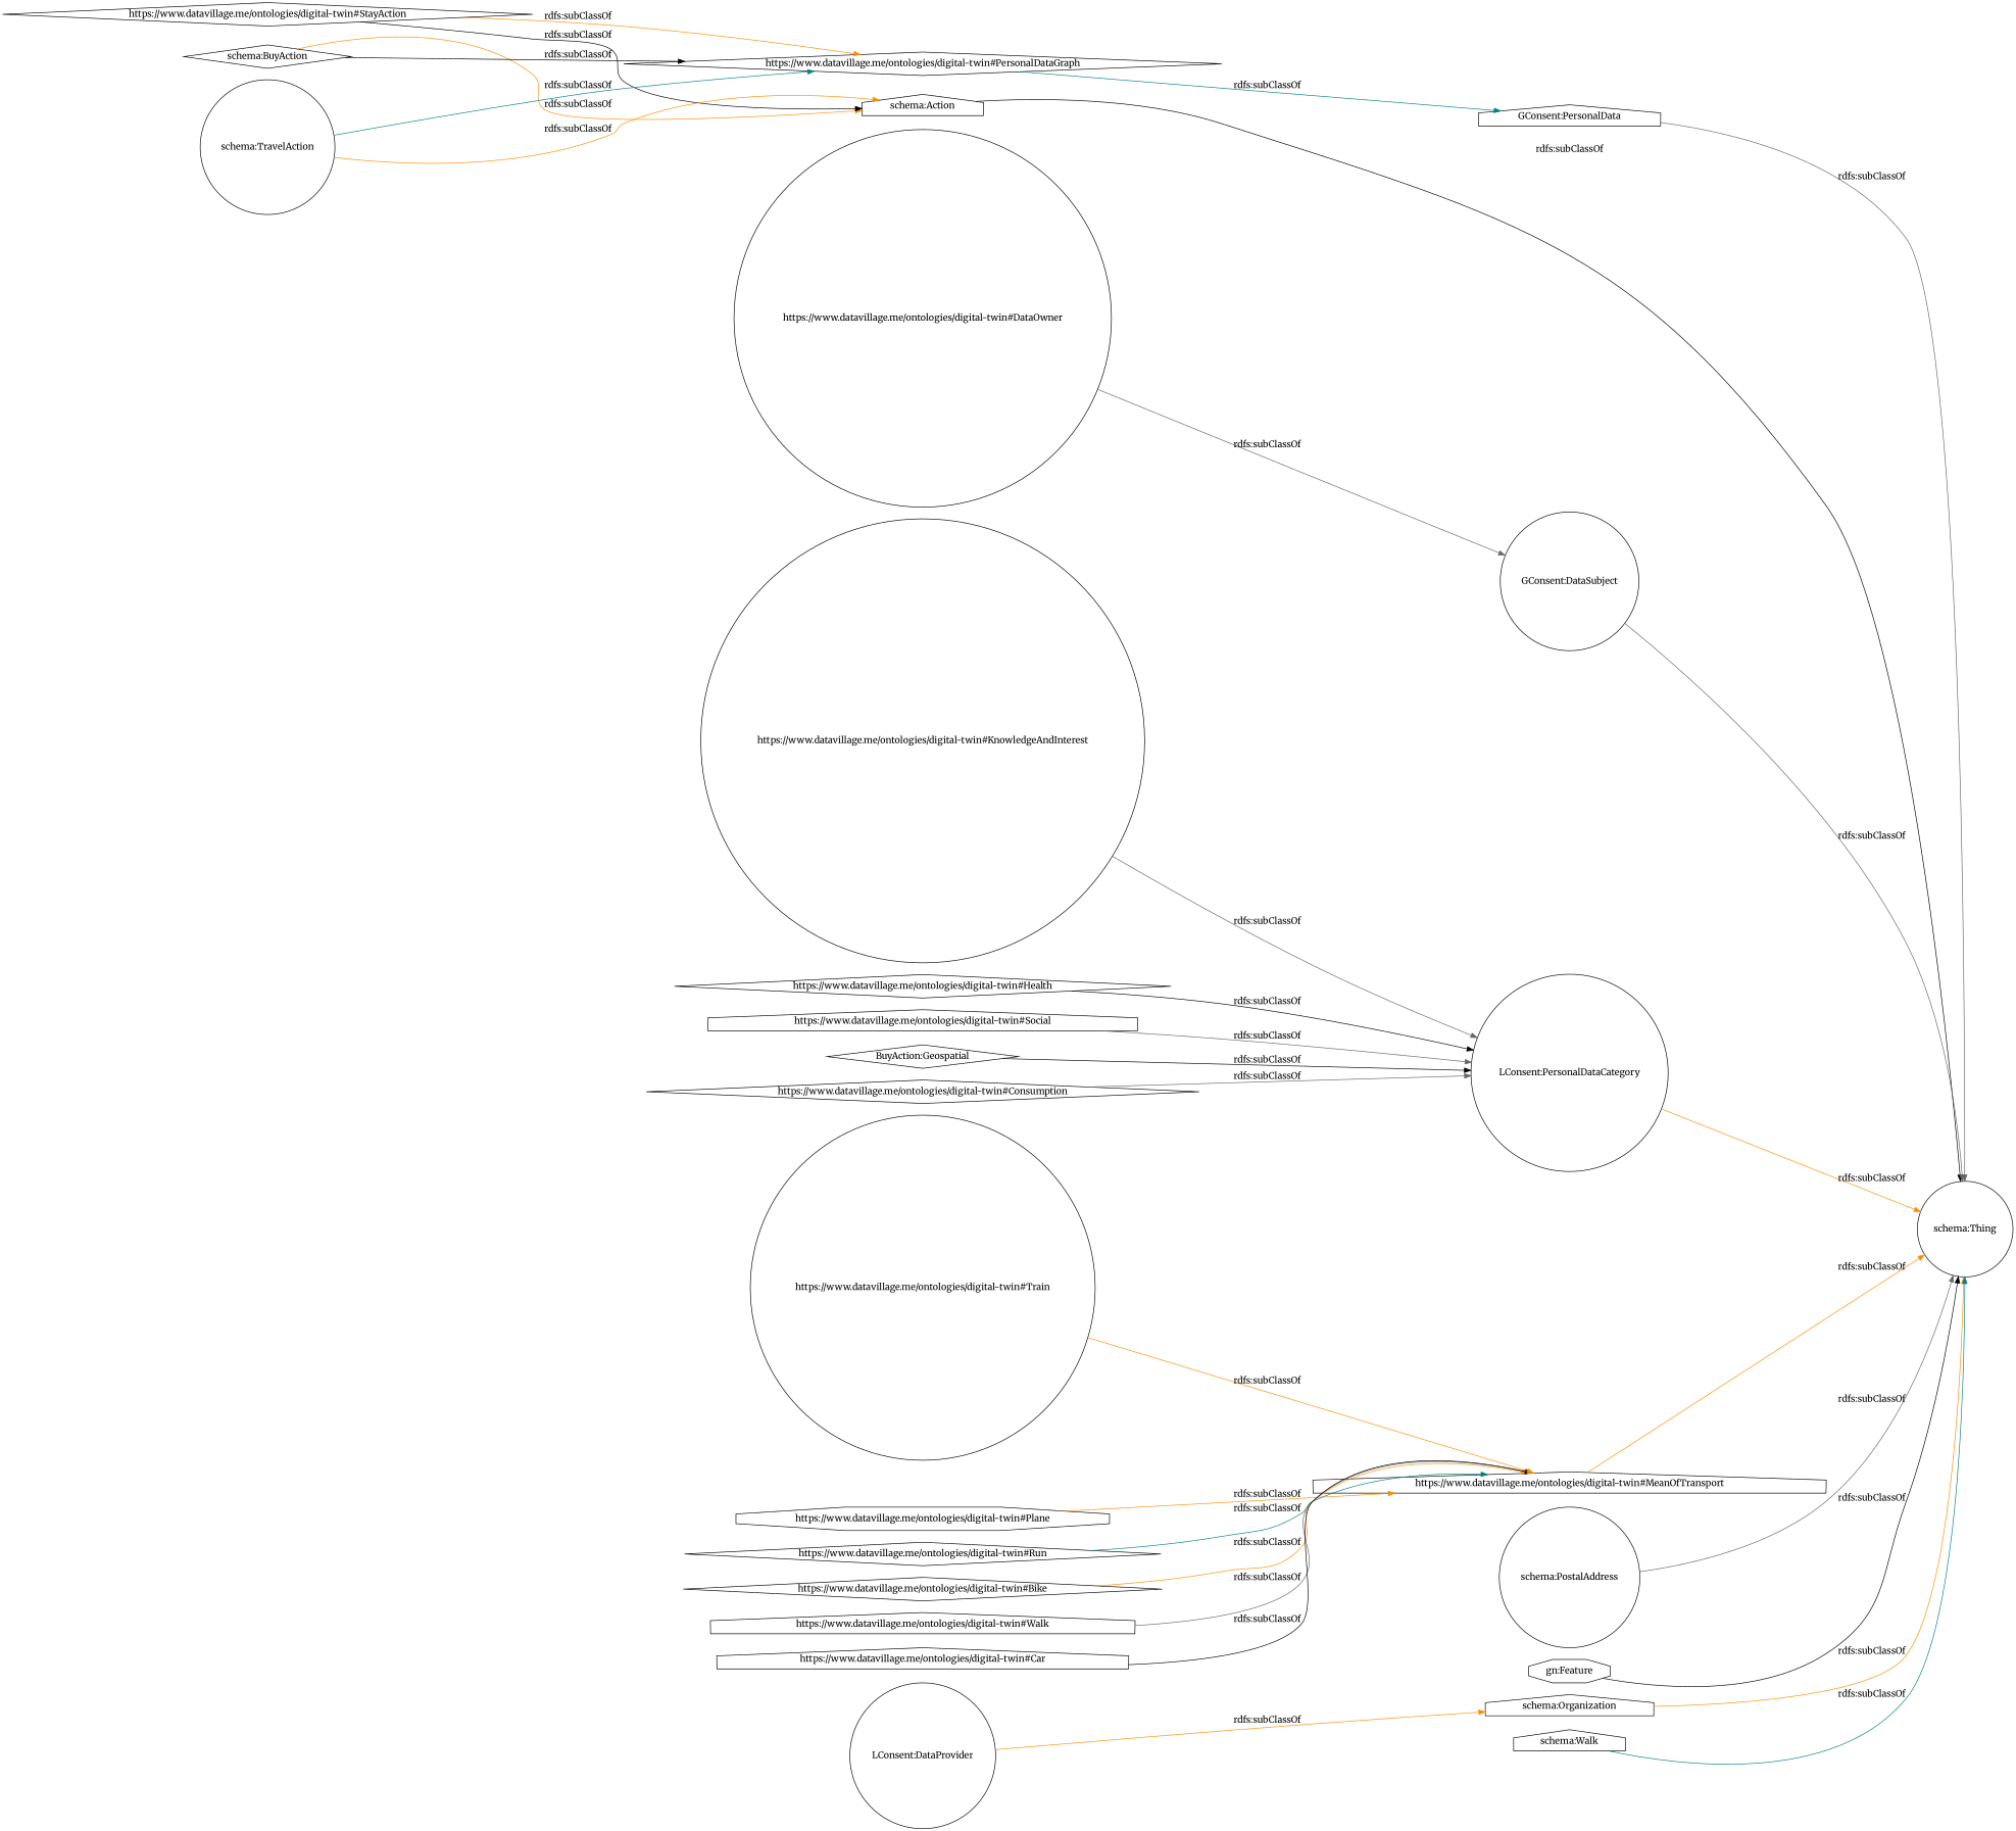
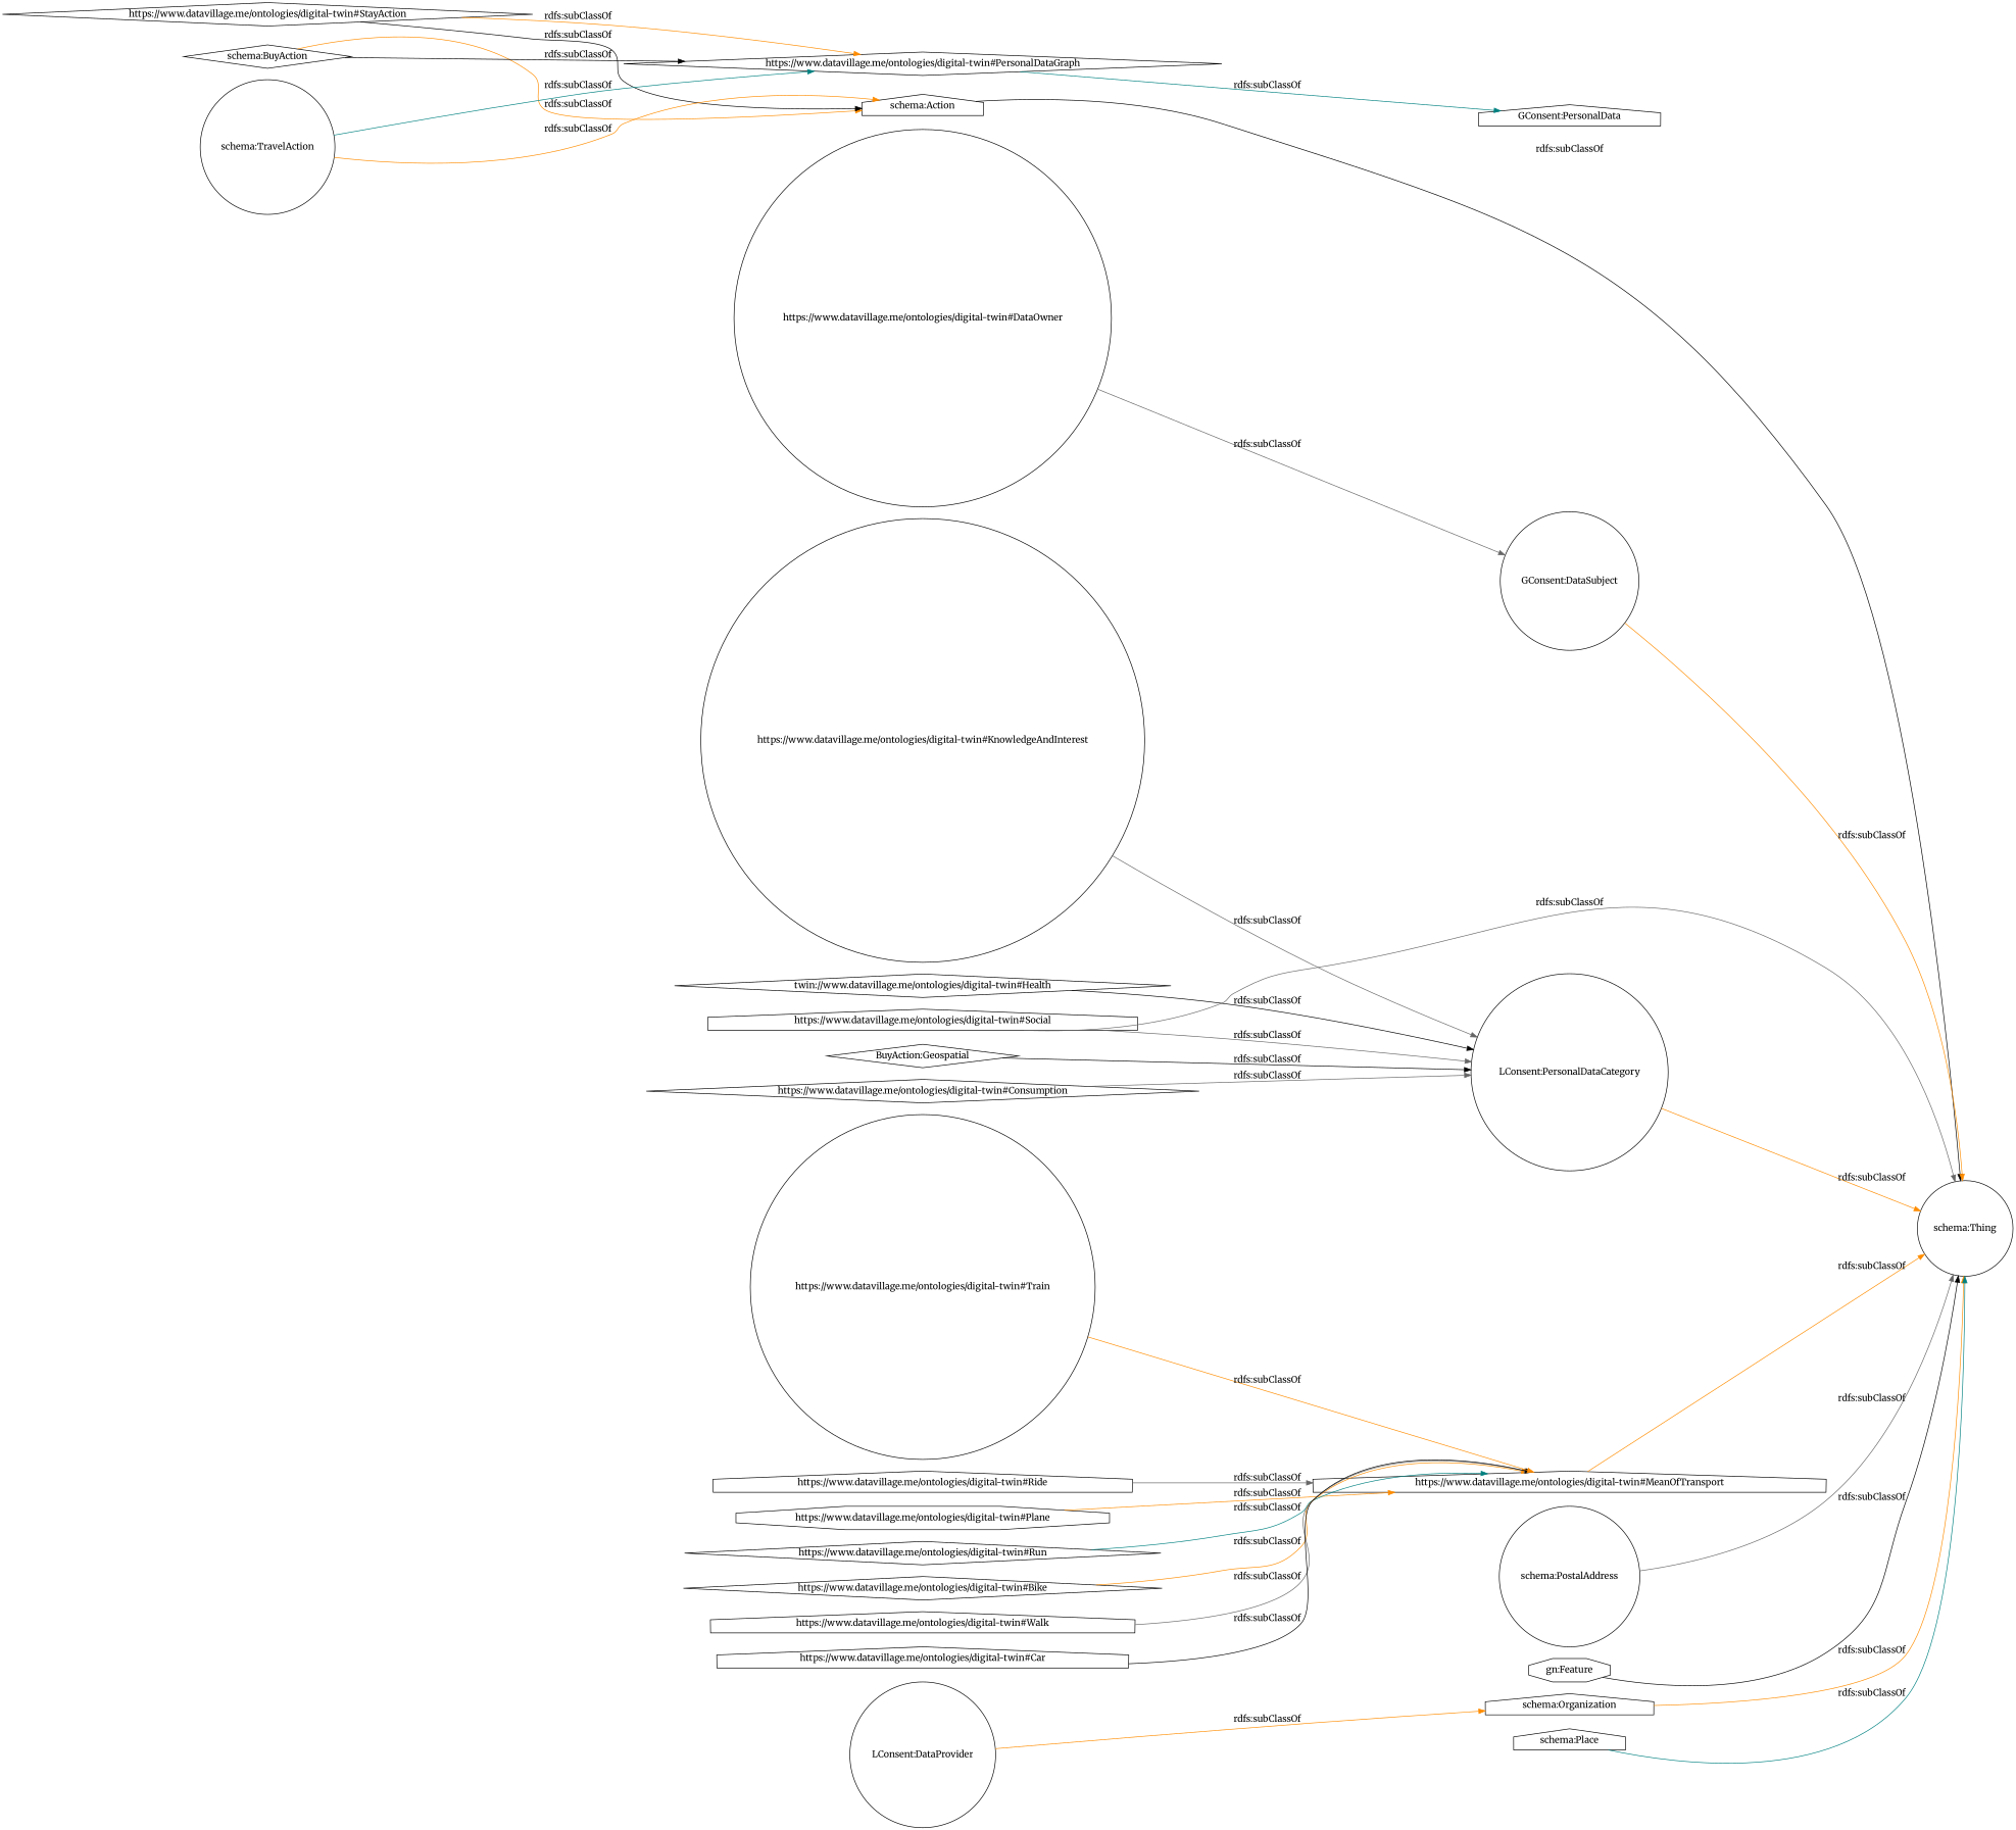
  digraph {
    fontname=Merriweather
    rankdir=LR
    node [color=black fontname=Merriweather shape=house]
    edge [color=darkorange fontname=Merriweather]
    "schema:BuyAction" [shape=diamond]
    "schema:Action"
    "https://www.datavillage.me/ontologies/digital-twin#PersonalDataGraph" [shape=diamond]
    "schema:Thing" [shape=circle]
    "GConsent:PersonalData"
    "https://www.datavillage.me/ontologies/digital-twin#StayAction" [shape=diamond]
    "GConsent:DataSubject" [shape=circle]
    "https://www.datavillage.me/ontologies/digital-twin#KnowledgeAndInterest" [shape=circle]
    "LConsent:PersonalDataCategory" [shape=circle]
    "https://www.datavillage.me/ontologies/digital-twin#Plane" [shape=octagon]
    "https://www.datavillage.me/ontologies/digital-twin#MeanOfTransport"
    "https://www.datavillage.me/ontologies/digital-twin#Run" [shape=diamond]
-   "https://www.datavillage.me/ontologies/digital-twin#Health" [shape=diamond]
+   "https://www.datavillage.me/ontologies/digital-twin#Health" [shape=diamond label="twin://www.datavillage.me/ontologies/digital-twin#Health"]
    "https://www.datavillage.me/ontologies/digital-twin#Bike" [shape=diamond]
    "https://www.datavillage.me/ontologies/digital-twin#Walk"
    "schema:Organization"
    "schema:PostalAddress" [shape=circle]
    "LConsent:DataProvider" [shape=circle]
    "https://www.datavillage.me/ontologies/digital-twin#Car"
    "https://www.datavillage.me/ontologies/digital-twin#Train" [shape=circle]
+   "https://www.datavillage.me/ontologies/digital-twin#Ride"
    "gn:Feature" [shape=octagon]
    "https://www.datavillage.me/ontologies/digital-twin#Social"
    "https://www.datavillage.me/ontologies/digital-twin#DataOwner" [shape=circle]
    n25 [label="BuyAction:Geospatial" shape=diamond]
-   "schema:Place" [label="schema:Walk"]
+   "schema:Place"
    "https://www.datavillage.me/ontologies/digital-twin#Consumption" [shape=diamond]
    "schema:TravelAction" [shape=circle]
    "schema:BuyAction" -> "schema:Action" [label="rdfs:subClassOf"]
    "schema:BuyAction" -> "https://www.datavillage.me/ontologies/digital-twin#PersonalDataGraph" [color=black label="rdfs:subClassOf"]
    "schema:Action" -> "schema:Thing" [color=black label="rdfs:subClassOf"]
    "https://www.datavillage.me/ontologies/digital-twin#PersonalDataGraph" -> "GConsent:PersonalData" [color=teal label="rdfs:subClassOf"]
-   "GConsent:PersonalData" -> "schema:Thing" [color=gray40 label="rdfs:subClassOf"]
+   "https://www.datavillage.me/ontologies/digital-twin#Social" -> "schema:Thing" [color=gray40 label="rdfs:subClassOf"]
    "https://www.datavillage.me/ontologies/digital-twin#StayAction" -> "schema:Action" [color=black label="rdfs:subClassOf"]
    "https://www.datavillage.me/ontologies/digital-twin#StayAction" -> "https://www.datavillage.me/ontologies/digital-twin#PersonalDataGraph" [label="rdfs:subClassOf"]
-   "GConsent:DataSubject" -> "schema:Thing" [color=gray40 label="rdfs:subClassOf"]
+   "GConsent:DataSubject" -> "schema:Thing" [label="rdfs:subClassOf"]
    "https://www.datavillage.me/ontologies/digital-twin#KnowledgeAndInterest" -> "LConsent:PersonalDataCategory" [color=gray40 label="rdfs:subClassOf"]
    "LConsent:PersonalDataCategory" -> "schema:Thing" [label="rdfs:subClassOf"]
    "https://www.datavillage.me/ontologies/digital-twin#Plane" -> "https://www.datavillage.me/ontologies/digital-twin#MeanOfTransport" [label="rdfs:subClassOf"]
    "https://www.datavillage.me/ontologies/digital-twin#MeanOfTransport" -> "schema:Thing" [label="rdfs:subClassOf"]
    "https://www.datavillage.me/ontologies/digital-twin#Run" -> "https://www.datavillage.me/ontologies/digital-twin#MeanOfTransport" [color=teal label="rdfs:subClassOf"]
    "https://www.datavillage.me/ontologies/digital-twin#Health" -> "LConsent:PersonalDataCategory" [color=black label="rdfs:subClassOf"]
    "https://www.datavillage.me/ontologies/digital-twin#Bike" -> "https://www.datavillage.me/ontologies/digital-twin#MeanOfTransport" [label="rdfs:subClassOf"]
    "https://www.datavillage.me/ontologies/digital-twin#Walk" -> "https://www.datavillage.me/ontologies/digital-twin#MeanOfTransport" [color=gray40 label="rdfs:subClassOf"]
    "schema:Organization" -> "schema:Thing" [label="rdfs:subClassOf"]
    "schema:PostalAddress" -> "schema:Thing" [color=gray40 label="rdfs:subClassOf"]
    "LConsent:DataProvider" -> "schema:Organization" [label="rdfs:subClassOf"]
    "https://www.datavillage.me/ontologies/digital-twin#Car" -> "https://www.datavillage.me/ontologies/digital-twin#MeanOfTransport" [color=black label="rdfs:subClassOf"]
    "https://www.datavillage.me/ontologies/digital-twin#Train" -> "https://www.datavillage.me/ontologies/digital-twin#MeanOfTransport" [label="rdfs:subClassOf"]
+   "https://www.datavillage.me/ontologies/digital-twin#Ride" -> "https://www.datavillage.me/ontologies/digital-twin#MeanOfTransport" [color=gray40 label="rdfs:subClassOf"]
    "gn:Feature" -> "schema:Thing" [color=black label="rdfs:subClassOf"]
    "https://www.datavillage.me/ontologies/digital-twin#Social" -> "LConsent:PersonalDataCategory" [color=gray40 label="rdfs:subClassOf"]
    "https://www.datavillage.me/ontologies/digital-twin#DataOwner" -> "GConsent:DataSubject" [color=gray40 label="rdfs:subClassOf"]
    n25 -> "LConsent:PersonalDataCategory" [color=black label="rdfs:subClassOf"]
    "schema:Place" -> "schema:Thing" [color=teal label="rdfs:subClassOf"]
    "https://www.datavillage.me/ontologies/digital-twin#Consumption" -> "LConsent:PersonalDataCategory" [color=gray40 label="rdfs:subClassOf"]
    "schema:TravelAction" -> "schema:Action" [label="rdfs:subClassOf"]
    "schema:TravelAction" -> "https://www.datavillage.me/ontologies/digital-twin#PersonalDataGraph" [color=teal label="rdfs:subClassOf"]
  }
